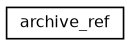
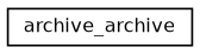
  digraph {
    rankdir=TB
-   n1 [color=black fillcolor=white fontname=Helvetica fontsize=10 height=0.2 label=archive_ref shape=record style=filled width=0.4]
+   n1 [color=black fillcolor=white fontname=Helvetica fontsize=10 height=0.2 label=archive_archive shape=record style=filled width=0.4]
  }
